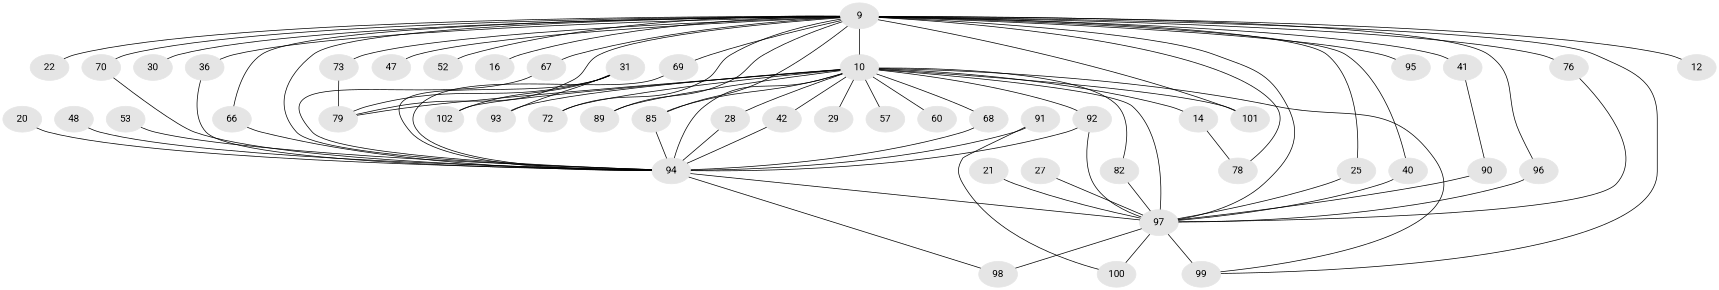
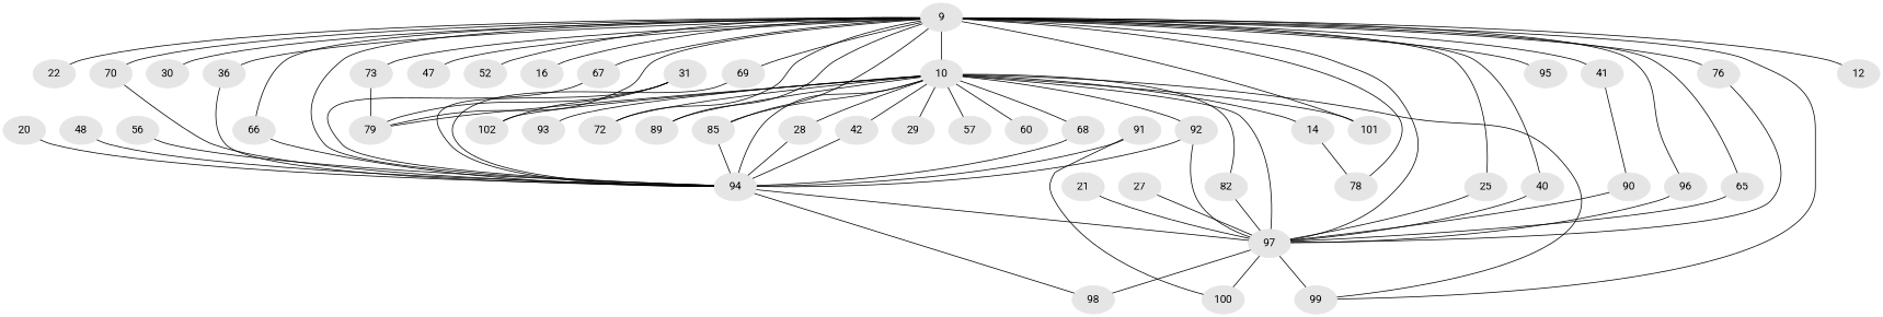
  graph {
    fontname=Roboto
    node [color=gray90 fontname=Roboto style=filled]
    edge [fontname=Roboto]
    9 [super="+1+4"]
    10 [super="+2"]
    12
    22
    25
    30
    36
    40
    41
    n10 [label=96]
    47
    52
    n13 [label=16]
+   65 [super="+64"]
    66 [super="+44"]
    67
    69
    70 [super="+61"]
    72
    73 [super="+35"]
    76 [super="+39+71"]
    78
    79 [super="+62"]
    85 [super="+11+43+55+74"]
    89
    94 [super="+77+80+86+8"]
    95
    97 [super="+96+50+3"]
    99 [super="+45+84"]
    101 [super="+37+88"]
    93 [super="+83+87"]
    102 [super="+58"]
    14
    28 [super="+24"]
    29
    42
    57
    60
    68
    82
    92 [super="+54+59"]
    21
    90
    98
    100
    20
    27
    31
    48
-   53
+   53 [label=56]
    91
    9 -- 10 [weight=6]
    9 -- 12 [weight=2]
    9 -- 22 [weight=2]
    9 -- 25
    9 -- 30 [weight=2]
    9 -- 36
    9 -- 40
    9 -- 41 [weight=2]
    9 -- n10
    9 -- 47 [weight=2]
    9 -- 52 [weight=2]
    9 -- n13 [weight=2]
+   9 -- 65
    9 -- 66
    9 -- 67
    9 -- 69
    9 -- 70
    9 -- 72
    9 -- 73 [weight=2]
    9 -- 76 [weight=5]
    9 -- 78
    9 -- 79
    9 -- 85 [weight=5]
    9 -- 89
    9 -- 94 [weight=8]
    9 -- 95 [weight=2]
    9 -- 97 [weight=10]
    9 -- 99
    9 -- 101 [weight=2]
    10 -- 72
    10 -- 79
    10 -- 85 [weight=2]
    10 -- 89
    10 -- 94 [weight=5]
    10 -- 97 [weight=8]
    10 -- 99
    10 -- 101 [weight=3]
    10 -- 93 [weight=2]
    10 -- 102
    10 -- 14 [weight=2]
    10 -- 28
    10 -- 29 [weight=2]
    10 -- 42
    10 -- 57
    10 -- 60 [weight=2]
    10 -- 68
    10 -- 82
    10 -- 92 [weight=2]
    25 -- 97
    36 -- 94
    40 -- 97
    41 -- 90
    n10 -- 97
+   65 -- 97 [weight=2]
    66 -- 94 [weight=2]
    67 -- 94
    69 -- 94
    70 -- 94
    73 -- 79 [weight=2]
    76 -- 97
    85 -- 94 [weight=3]
    94 -- 97 [weight=12]
    94 -- 98
    97 -- 99 [weight=2]
    97 -- 98
    97 -- 100
    14 -- 78
    28 -- 94 [weight=2]
    42 -- 94
    68 -- 94
    82 -- 97
    92 -- 94
    92 -- 97
    21 -- 97
    90 -- 97
    20 -- 94 [weight=3]
    27 -- 97
    31 -- 79
    31 -- 94 [weight=2]
-   31 -- 93
    31 -- 102 [weight=2]
    48 -- 94 [weight=2]
    53 -- 94
    91 -- 94 [weight=2]
    91 -- 100
  }
